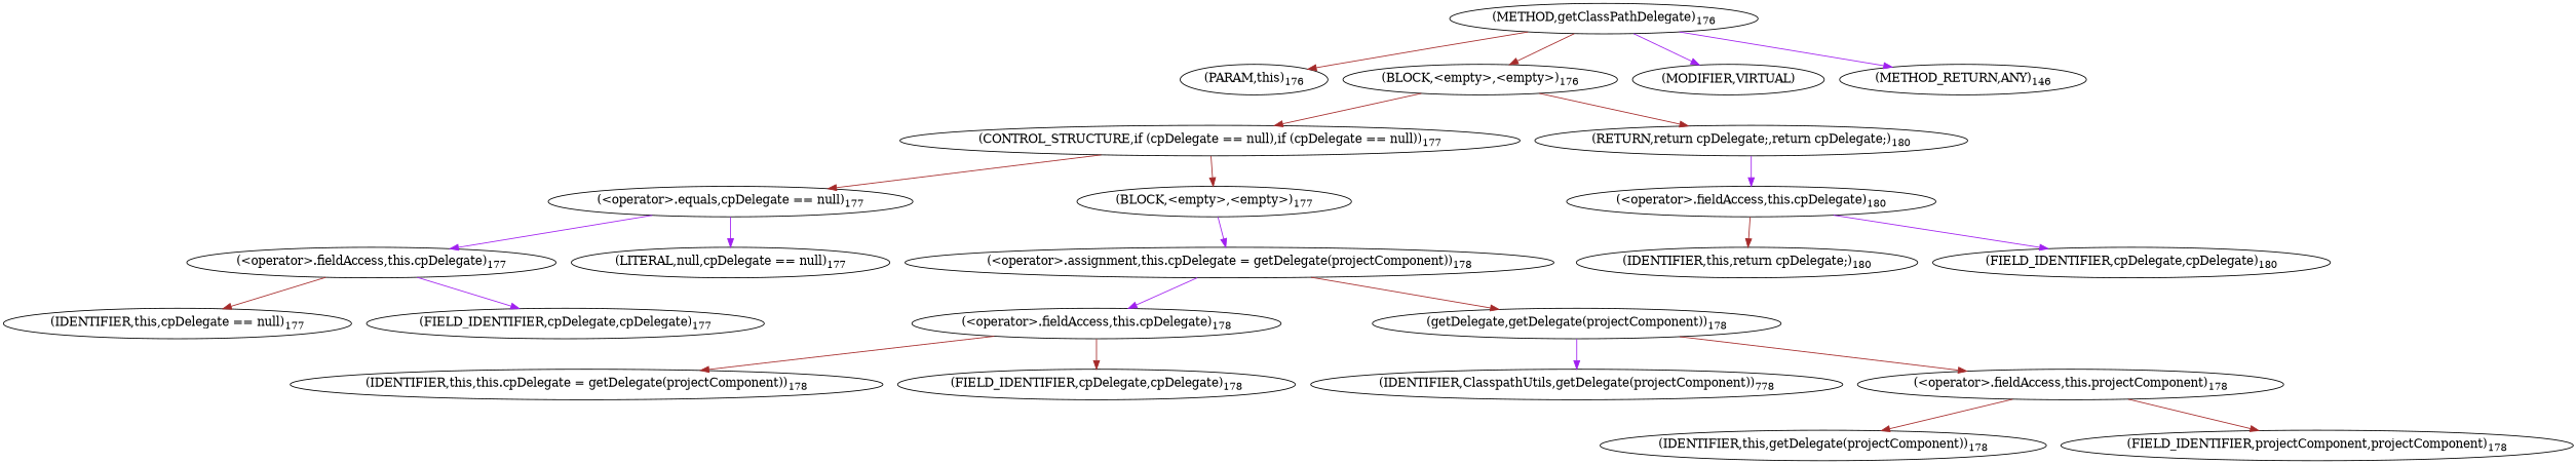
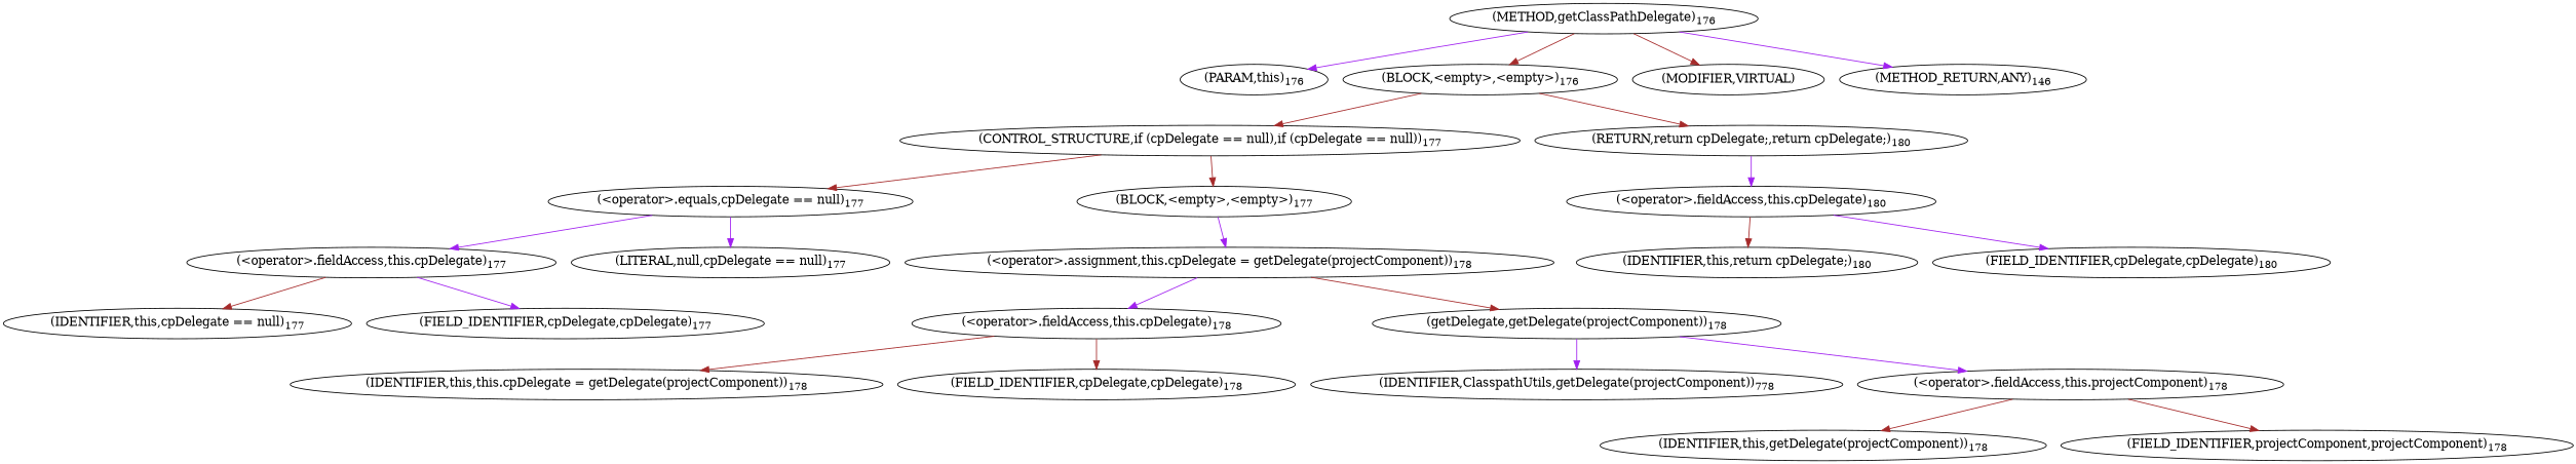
  digraph {
    edge [color=brown]
    n1 [label=<(METHOD,getClassPathDelegate)<SUB>176</SUB>>]
    n2 [label=<(PARAM,this)<SUB>176</SUB>>]
    n3 [label=<(BLOCK,&lt;empty&gt;,&lt;empty&gt;)<SUB>176</SUB>>]
    n4 [label=<(MODIFIER,VIRTUAL)>]
    n5 [label=<(METHOD_RETURN,ANY)<SUB>146</SUB>>]
    n6 [label=<(CONTROL_STRUCTURE,if (cpDelegate == null),if (cpDelegate == null))<SUB>177</SUB>>]
    n7 [label=<(RETURN,return cpDelegate;,return cpDelegate;)<SUB>180</SUB>>]
    n8 [label=<(&lt;operator&gt;.equals,cpDelegate == null)<SUB>177</SUB>>]
    n9 [label=<(BLOCK,&lt;empty&gt;,&lt;empty&gt;)<SUB>177</SUB>>]
    n10 [label=<(&lt;operator&gt;.fieldAccess,this.cpDelegate)<SUB>180</SUB>>]
    n11 [label=<(&lt;operator&gt;.fieldAccess,this.cpDelegate)<SUB>177</SUB>>]
    n12 [label=<(LITERAL,null,cpDelegate == null)<SUB>177</SUB>>]
    n13 [label=<(&lt;operator&gt;.assignment,this.cpDelegate = getDelegate(projectComponent))<SUB>178</SUB>>]
    n14 [label=<(IDENTIFIER,this,cpDelegate == null)<SUB>177</SUB>>]
    n15 [label=<(FIELD_IDENTIFIER,cpDelegate,cpDelegate)<SUB>177</SUB>>]
    n16 [label=<(&lt;operator&gt;.fieldAccess,this.cpDelegate)<SUB>178</SUB>>]
    n17 [label=<(getDelegate,getDelegate(projectComponent))<SUB>178</SUB>>]
    n18 [label=<(IDENTIFIER,this,this.cpDelegate = getDelegate(projectComponent))<SUB>178</SUB>>]
    n19 [label=<(FIELD_IDENTIFIER,cpDelegate,cpDelegate)<SUB>178</SUB>>]
    n20 [label=<(IDENTIFIER,ClasspathUtils,getDelegate(projectComponent))<SUB>778</SUB>>]
    n21 [label=<(&lt;operator&gt;.fieldAccess,this.projectComponent)<SUB>178</SUB>>]
    n22 [label=<(IDENTIFIER,this,getDelegate(projectComponent))<SUB>178</SUB>>]
    n23 [label=<(FIELD_IDENTIFIER,projectComponent,projectComponent)<SUB>178</SUB>>]
    n24 [label=<(IDENTIFIER,this,return cpDelegate;)<SUB>180</SUB>>]
    n25 [label=<(FIELD_IDENTIFIER,cpDelegate,cpDelegate)<SUB>180</SUB>>]
-   n1 -> n2
+   n1 -> n2 [color=purple]
    n1 -> n3
-   n1 -> n4 [color=purple]
+   n1 -> n4
    n1 -> n5 [color=purple]
    n3 -> n6
    n3 -> n7
    n6 -> n8
    n6 -> n9
    n7 -> n10 [color=purple]
    n8 -> n11 [color=purple]
    n8 -> n12 [color=purple]
    n9 -> n13 [color=purple]
    n10 -> n24
    n10 -> n25 [color=purple]
    n11 -> n14
    n11 -> n15 [color=purple]
    n13 -> n16 [color=purple]
    n13 -> n17
    n16 -> n18
    n16 -> n19
    n17 -> n20 [color=purple]
-   n17 -> n21
+   n17 -> n21 [color=purple]
    n21 -> n22
    n21 -> n23
  }
